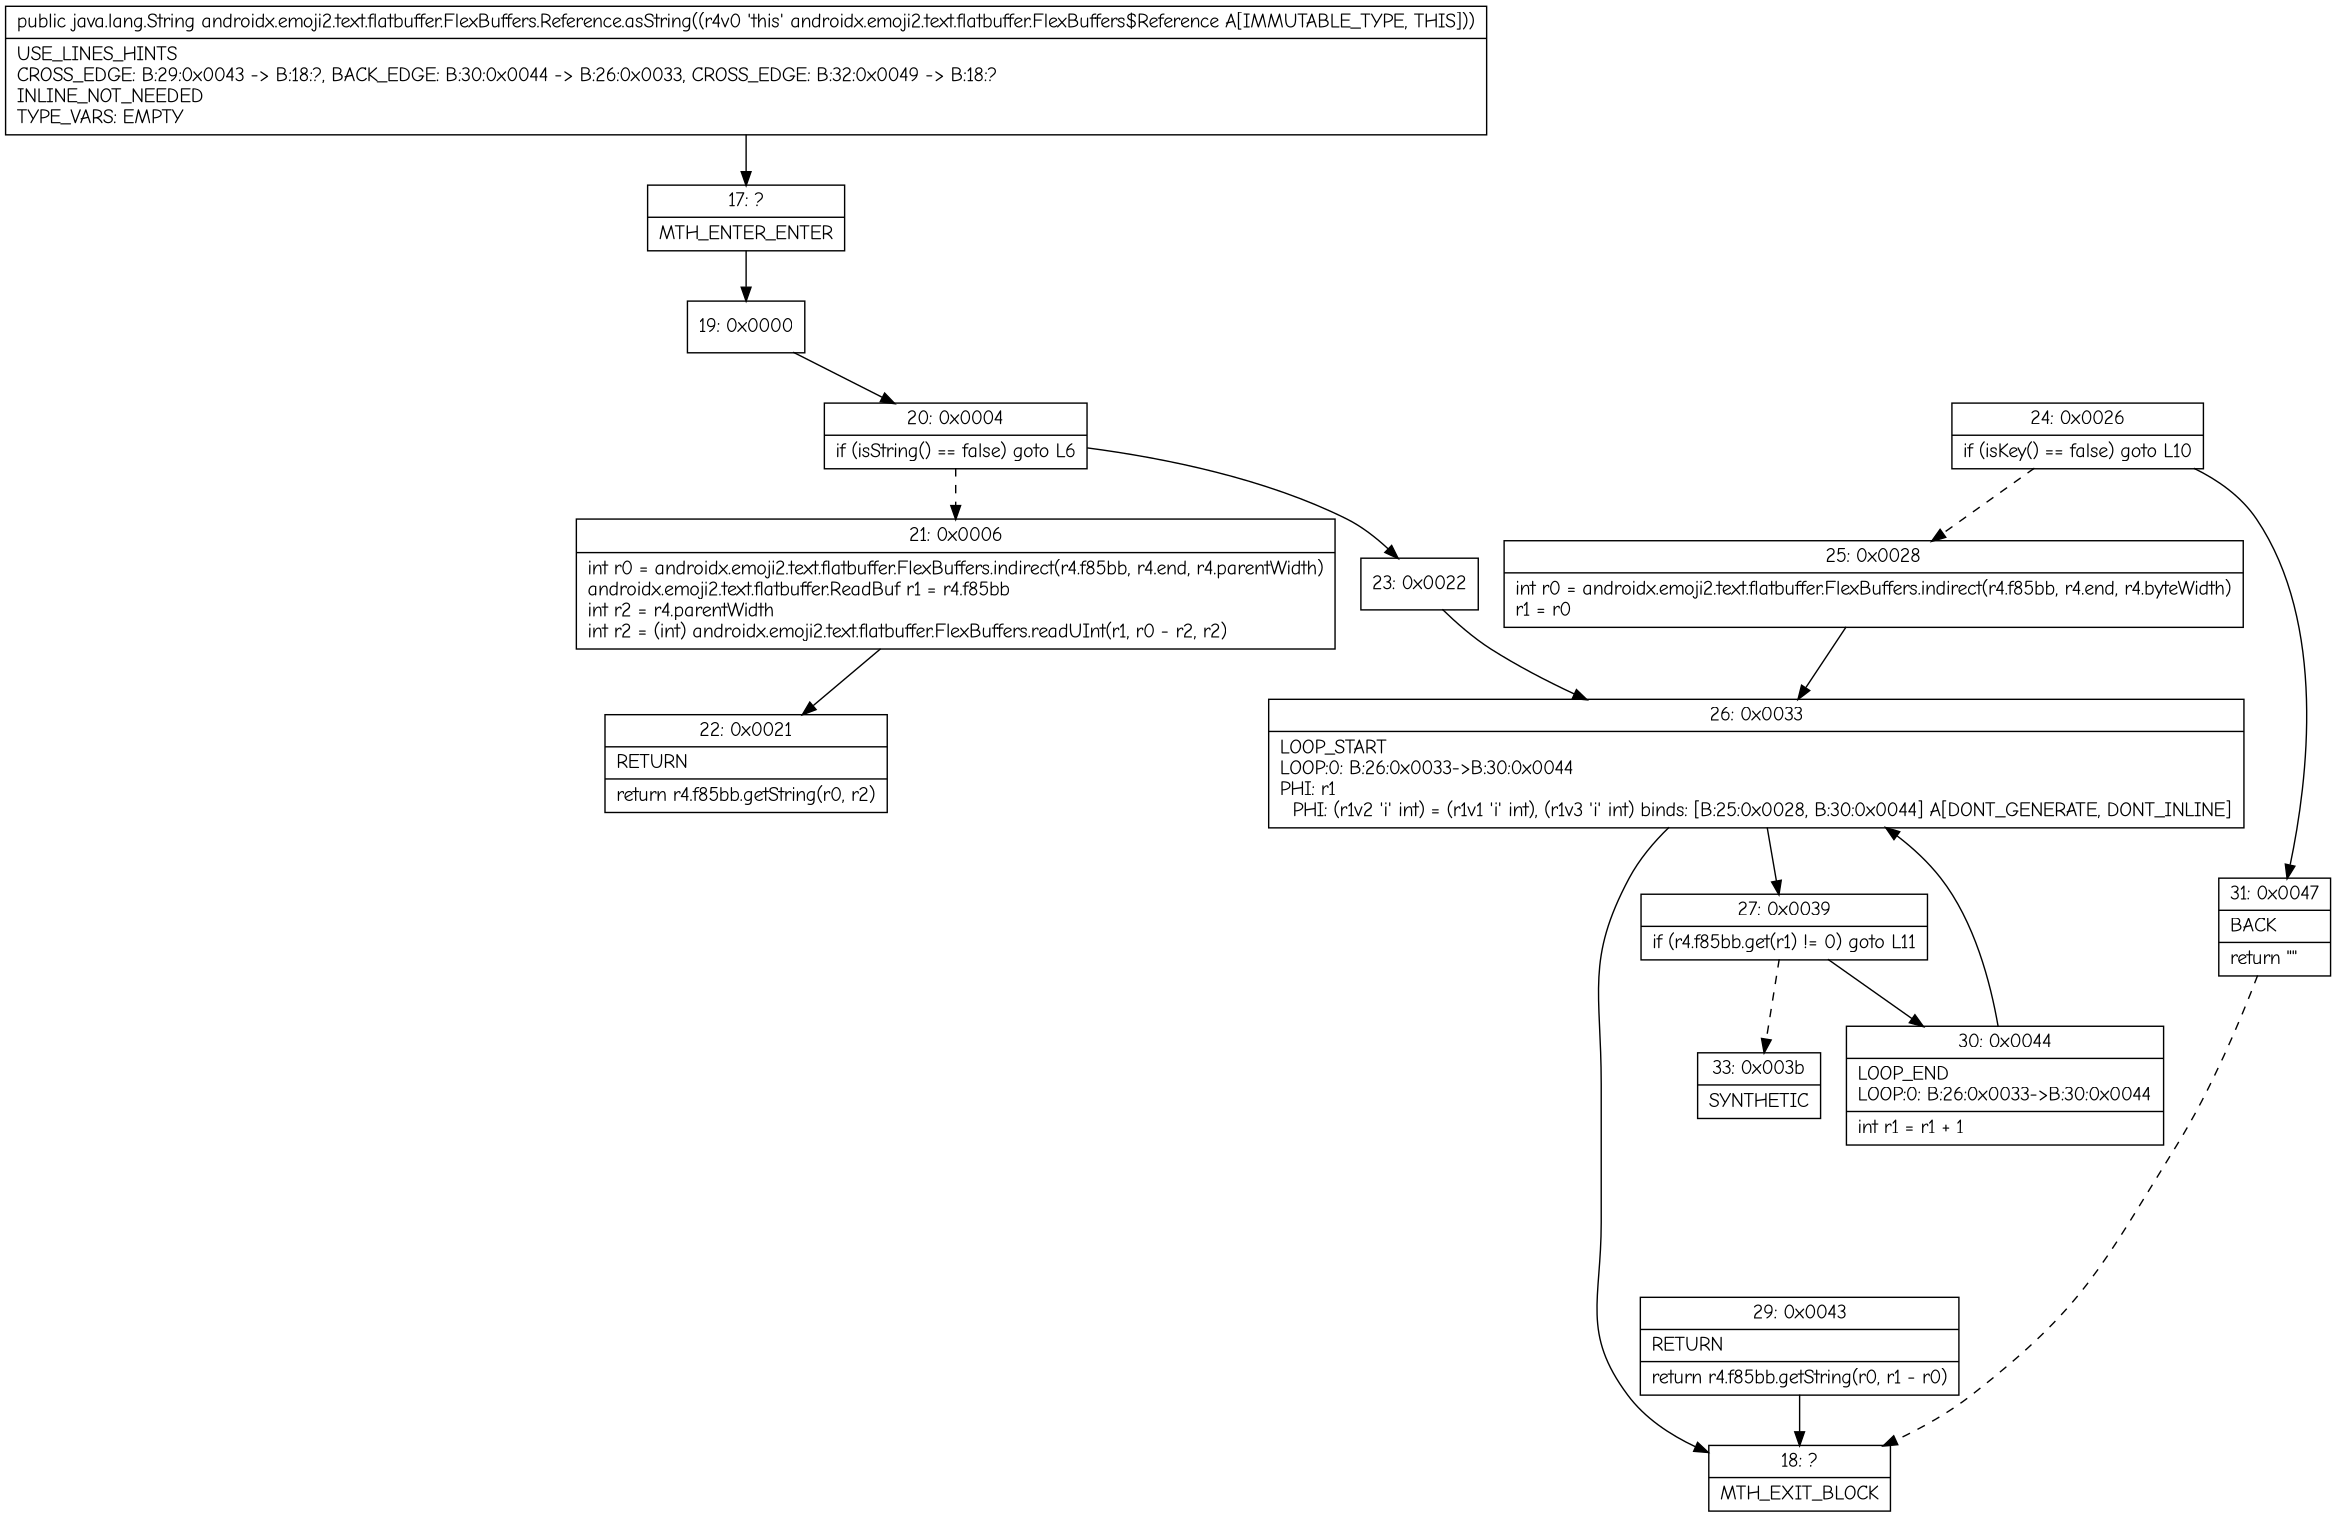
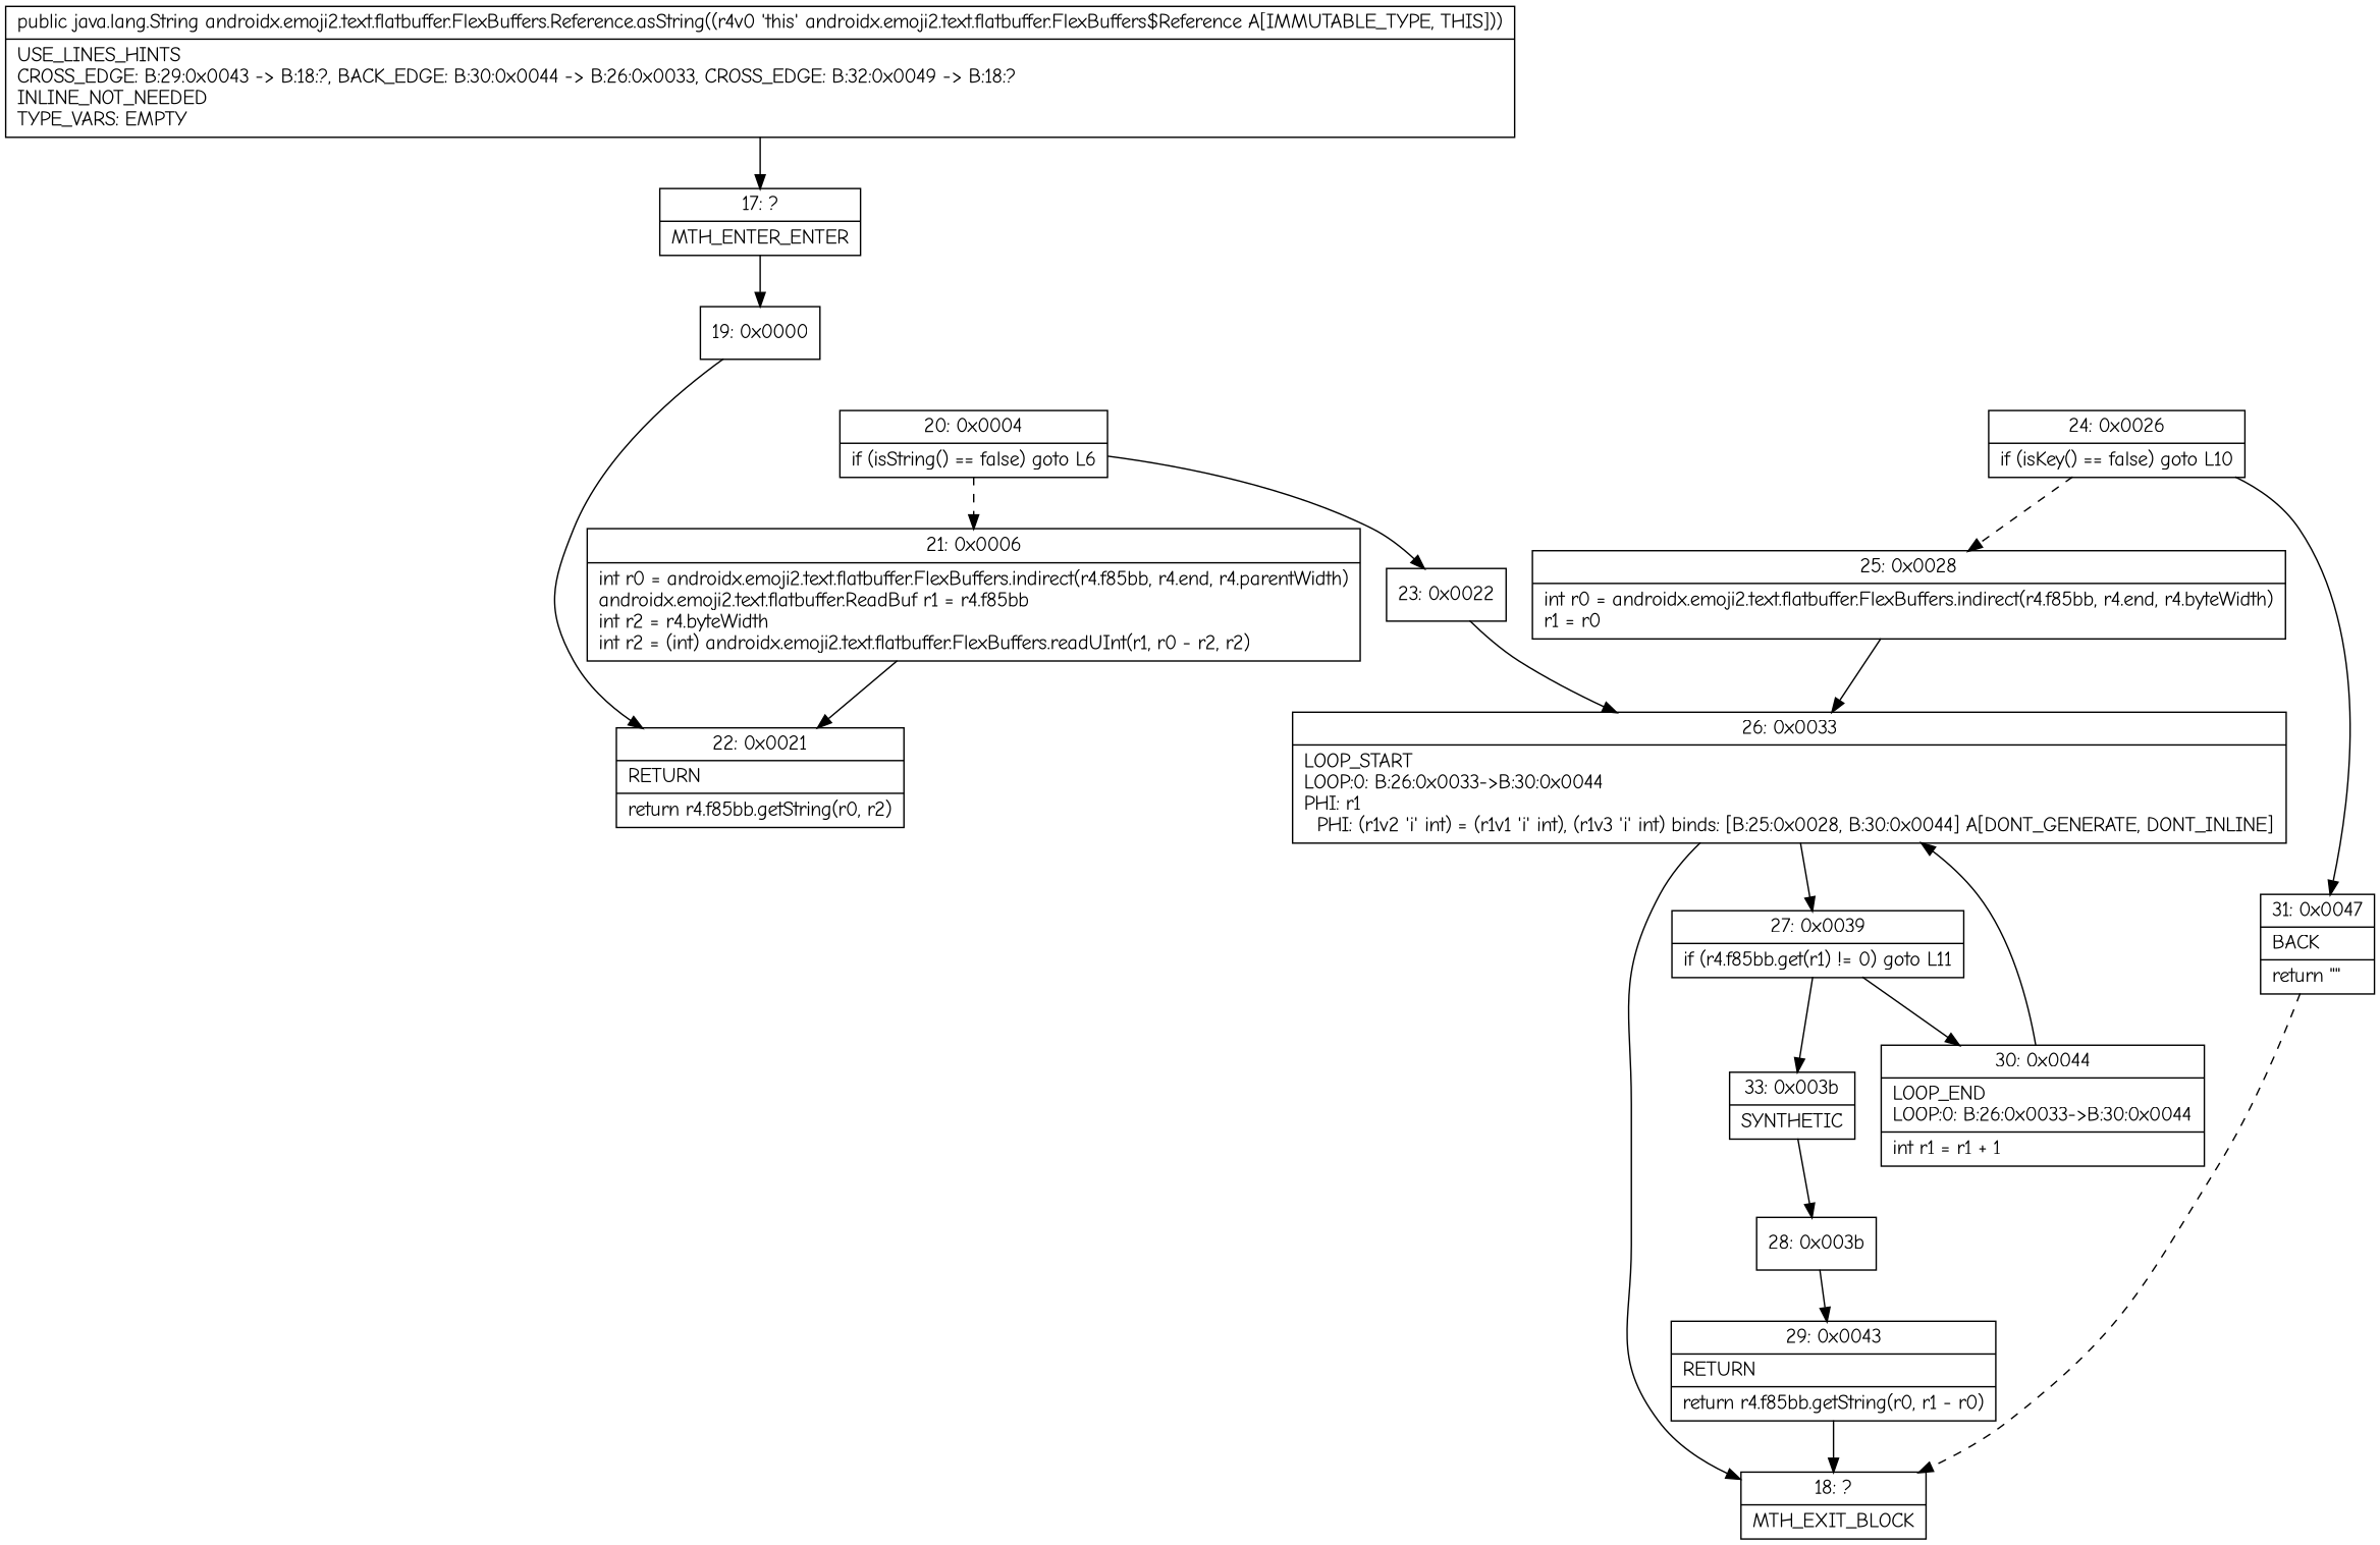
  digraph {
    fontname="Comic Neue"
    node [fontname="Comic Neue" shape=record]
    edge [fontname="Comic Neue"]
    n1 [label="{17\:\ ?|MTH_ENTER_ENTER\l}"]
    n2 [label="{19\:\ 0x0000}"]
    n3 [label="{20\:\ 0x0004|if (isString() == false) goto L6\l}"]
-   n4 [label="{21\:\ 0x0006|int r0 = androidx.emoji2.text.flatbuffer.FlexBuffers.indirect(r4.f85bb, r4.end, r4.parentWidth)\landroidx.emoji2.text.flatbuffer.ReadBuf r1 = r4.f85bb\lint r2 = r4.parentWidth\lint r2 = (int) androidx.emoji2.text.flatbuffer.FlexBuffers.readUInt(r1, r0 \- r2, r2)\l}"]
+   n4 [label="{21\:\ 0x0006|int r0 = androidx.emoji2.text.flatbuffer.FlexBuffers.indirect(r4.f85bb, r4.end, r4.parentWidth)\landroidx.emoji2.text.flatbuffer.ReadBuf r1 = r4.f85bb\lint r2 = r4.byteWidth\lint r2 = (int) androidx.emoji2.text.flatbuffer.FlexBuffers.readUInt(r1, r0 \- r2, r2)\l}"]
    n5 [label="{23\:\ 0x0022}"]
    n6 [label="{22\:\ 0x0021|RETURN\l|return r4.f85bb.getString(r0, r2)\l}"]
    n7 [label="{26\:\ 0x0033|LOOP_START\lLOOP:0: B:26:0x0033\-\>B:30:0x0044\lPHI: r1 \l  PHI: (r1v2 'i' int) = (r1v1 'i' int), (r1v3 'i' int) binds: [B:25:0x0028, B:30:0x0044] A[DONT_GENERATE, DONT_INLINE]\l}"]
    n8 [label="{18\:\ ?|MTH_EXIT_BLOCK\l}"]
    n9 [label="{24\:\ 0x0026|if (isKey() == false) goto L10\l}"]
    n10 [label="{25\:\ 0x0028|int r0 = androidx.emoji2.text.flatbuffer.FlexBuffers.indirect(r4.f85bb, r4.end, r4.byteWidth)\lr1 = r0\l}"]
    n11 [label="{31\:\ 0x0047|BACK\l|return \"\"\l}"]
    n12 [label="{27\:\ 0x0039|if (r4.f85bb.get(r1) != 0) goto L11\l}"]
    n13 [label="{30\:\ 0x0044|LOOP_END\lLOOP:0: B:26:0x0033\-\>B:30:0x0044\l|int r1 = r1 + 1\l}"]
    n14 [label="{33\:\ 0x003b|SYNTHETIC\l}"]
+   n15 [label="{28\:\ 0x003b}"]
    n16 [label="{29\:\ 0x0043|RETURN\l|return r4.f85bb.getString(r0, r1 \- r0)\l}"]
    n17 [label="{public java.lang.String androidx.emoji2.text.flatbuffer.FlexBuffers.Reference.asString((r4v0 'this' androidx.emoji2.text.flatbuffer.FlexBuffers$Reference A[IMMUTABLE_TYPE, THIS]))  | USE_LINES_HINTS\lCROSS_EDGE: B:29:0x0043 \-\> B:18:?, BACK_EDGE: B:30:0x0044 \-\> B:26:0x0033, CROSS_EDGE: B:32:0x0049 \-\> B:18:?\lINLINE_NOT_NEEDED\lTYPE_VARS: EMPTY\l}"]
    n1 -> n2
-   n2 -> n3
+   n2 -> n6
    n3 -> n4 [style=dashed]
    n3 -> n5
    n4 -> n6
    n5 -> n7
    n7 -> n8
    n7 -> n12
    n9 -> n10 [style=dashed]
    n9 -> n11
    n10 -> n7
    n11 -> n8 [style=dashed]
    n12 -> n13
-   n12 -> n14 [style=dashed]
+   n12 -> n14 [style=solid]
    n13 -> n7
+   n14 -> n15
+   n15 -> n16
    n16 -> n8
    n17 -> n1
  }
